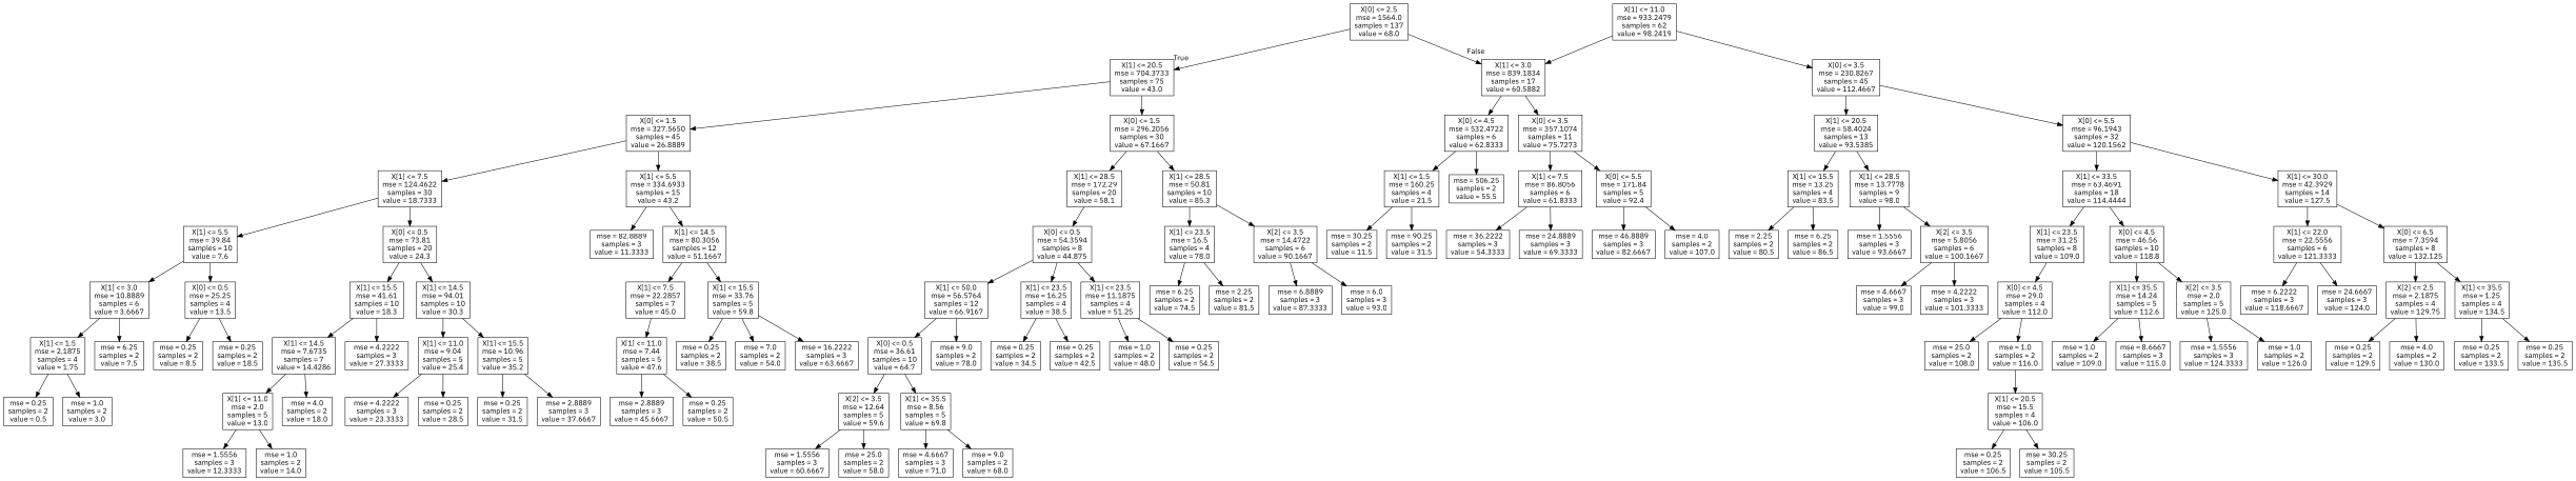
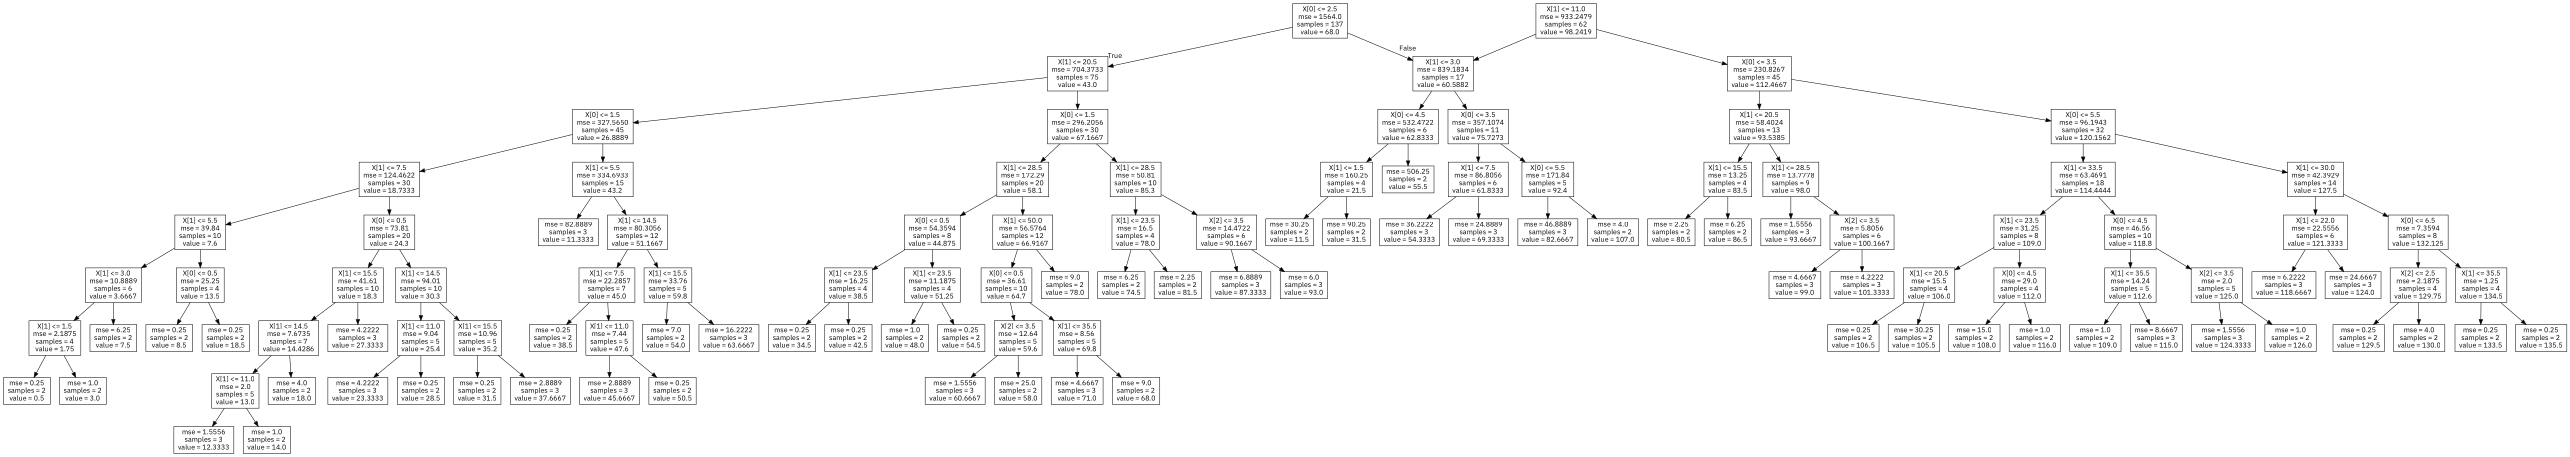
  digraph {
    fontname="IBM Plex Sans"
    node [fontname="IBM Plex Sans" shape=box]
    edge [fontname="IBM Plex Sans"]
    n1 [label="X[0] <= 2.5\nmse = 1564.0\nsamples = 137\nvalue = 68.0"]
    n2 [label="X[1] <= 20.5\nmse = 704.3733\nsamples = 75\nvalue = 43.0"]
    n3 [label="X[1] <= 3.0\nmse = 839.1834\nsamples = 17\nvalue = 60.5882"]
    n4 [label="X[0] <= 1.5\nmse = 327.5650\nsamples = 45\nvalue = 26.8889"]
    n5 [label="X[0] <= 1.5\nmse = 296.2056\nsamples = 30\nvalue = 67.1667"]
    n6 [label="X[1] <= 11.0\nmse = 933.2479\nsamples = 62\nvalue = 98.2419"]
    n7 [label="X[0] <= 3.5\nmse = 230.8267\nsamples = 45\nvalue = 112.4667"]
    n8 [label="X[1] <= 7.5\nmse = 124.4622\nsamples = 30\nvalue = 18.7333"]
    n9 [label="X[1] <= 5.5\nmse = 334.6933\nsamples = 15\nvalue = 43.2"]
    n10 [label="X[1] <= 28.5\nmse = 172.29\nsamples = 20\nvalue = 58.1"]
    n11 [label="X[1] <= 28.5\nmse = 50.81\nsamples = 10\nvalue = 85.3"]
    n12 [label="X[1] <= 5.5\nmse = 39.84\nsamples = 10\nvalue = 7.6"]
    n13 [label="X[0] <= 0.5\nmse = 73.81\nsamples = 20\nvalue = 24.3"]
    n14 [label="mse = 82.8889\nsamples = 3\nvalue = 11.3333"]
    n15 [label="X[1] <= 14.5\nmse = 80.3056\nsamples = 12\nvalue = 51.1667"]
    n16 [label="X[1] <= 3.0\nmse = 10.8889\nsamples = 6\nvalue = 3.6667"]
    n17 [label="X[0] <= 0.5\nmse = 25.25\nsamples = 4\nvalue = 13.5"]
    n18 [label="X[1] <= 15.5\nmse = 41.61\nsamples = 10\nvalue = 18.3"]
    n19 [label="X[1] <= 14.5\nmse = 94.01\nsamples = 10\nvalue = 30.3"]
    n20 [label="X[1] <= 1.5\nmse = 2.1875\nsamples = 4\nvalue = 1.75"]
    n21 [label="mse = 6.25\nsamples = 2\nvalue = 7.5"]
    n22 [label="mse = 0.25\nsamples = 2\nvalue = 8.5"]
    n23 [label="mse = 0.25\nsamples = 2\nvalue = 18.5"]
    n24 [label="mse = 0.25\nsamples = 2\nvalue = 0.5"]
    n25 [label="mse = 1.0\nsamples = 2\nvalue = 3.0"]
    n26 [label="X[1] <= 14.5\nmse = 7.6735\nsamples = 7\nvalue = 14.4286"]
    n27 [label="mse = 4.2222\nsamples = 3\nvalue = 27.3333"]
    n28 [label="X[1] <= 11.0\nmse = 9.04\nsamples = 5\nvalue = 25.4"]
    n29 [label="X[1] <= 15.5\nmse = 10.96\nsamples = 5\nvalue = 35.2"]
    n30 [label="X[1] <= 11.0\nmse = 2.0\nsamples = 5\nvalue = 13.0"]
    n31 [label="mse = 4.0\nsamples = 2\nvalue = 18.0"]
    n32 [label="mse = 1.5556\nsamples = 3\nvalue = 12.3333"]
    n33 [label="mse = 1.0\nsamples = 2\nvalue = 14.0"]
    n34 [label="mse = 4.2222\nsamples = 3\nvalue = 23.3333"]
    n35 [label="mse = 0.25\nsamples = 2\nvalue = 28.5"]
    n36 [label="mse = 0.25\nsamples = 2\nvalue = 31.5"]
    n37 [label="mse = 2.8889\nsamples = 3\nvalue = 37.6667"]
    n38 [label="X[1] <= 7.5\nmse = 22.2857\nsamples = 7\nvalue = 45.0"]
    n39 [label="X[1] <= 15.5\nmse = 33.76\nsamples = 5\nvalue = 59.8"]
    n40 [label="mse = 0.25\nsamples = 2\nvalue = 38.5"]
    n41 [label="X[1] <= 11.0\nmse = 7.44\nsamples = 5\nvalue = 47.6"]
    n42 [label="mse = 7.0\nsamples = 2\nvalue = 54.0"]
    n43 [label="mse = 16.2222\nsamples = 3\nvalue = 63.6667"]
    n44 [label="mse = 2.8889\nsamples = 3\nvalue = 45.6667"]
    n45 [label="mse = 0.25\nsamples = 2\nvalue = 50.5"]
    n46 [label="X[0] <= 0.5\nmse = 54.3594\nsamples = 8\nvalue = 44.875"]
    n47 [label="X[1] <= 50.0\nmse = 56.5764\nsamples = 12\nvalue = 66.9167"]
    n48 [label="X[1] <= 23.5\nmse = 16.5\nsamples = 4\nvalue = 78.0"]
    n49 [label="X[2] <= 3.5\nmse = 14.4722\nsamples = 6\nvalue = 90.1667"]
    n50 [label="X[1] <= 23.5\nmse = 16.25\nsamples = 4\nvalue = 38.5"]
    n51 [label="X[1] <= 23.5\nmse = 11.1875\nsamples = 4\nvalue = 51.25"]
    n52 [label="X[0] <= 0.5\nmse = 36.61\nsamples = 10\nvalue = 64.7"]
    n53 [label="mse = 9.0\nsamples = 2\nvalue = 78.0"]
    n54 [label="mse = 0.25\nsamples = 2\nvalue = 34.5"]
    n55 [label="mse = 0.25\nsamples = 2\nvalue = 42.5"]
    n56 [label="mse = 1.0\nsamples = 2\nvalue = 48.0"]
    n57 [label="mse = 0.25\nsamples = 2\nvalue = 54.5"]
    n58 [label="X[2] <= 3.5\nmse = 12.64\nsamples = 5\nvalue = 59.6"]
    n59 [label="X[1] <= 35.5\nmse = 8.56\nsamples = 5\nvalue = 69.8"]
    n60 [label="mse = 1.5556\nsamples = 3\nvalue = 60.6667"]
    n61 [label="mse = 25.0\nsamples = 2\nvalue = 58.0"]
    n62 [label="mse = 4.6667\nsamples = 3\nvalue = 71.0"]
    n63 [label="mse = 9.0\nsamples = 2\nvalue = 68.0"]
    n64 [label="mse = 6.25\nsamples = 2\nvalue = 74.5"]
    n65 [label="mse = 2.25\nsamples = 2\nvalue = 81.5"]
    n66 [label="mse = 6.8889\nsamples = 3\nvalue = 87.3333"]
    n67 [label="mse = 6.0\nsamples = 3\nvalue = 93.0"]
    n68 [label="X[0] <= 4.5\nmse = 532.4722\nsamples = 6\nvalue = 62.8333"]
    n69 [label="X[0] <= 3.5\nmse = 357.1074\nsamples = 11\nvalue = 75.7273"]
    n70 [label="X[1] <= 20.5\nmse = 58.4024\nsamples = 13\nvalue = 93.5385"]
    n71 [label="X[0] <= 5.5\nmse = 96.1943\nsamples = 32\nvalue = 120.1562"]
    n72 [label="X[1] <= 1.5\nmse = 160.25\nsamples = 4\nvalue = 21.5"]
    n73 [label="mse = 506.25\nsamples = 2\nvalue = 55.5"]
    n74 [label="X[1] <= 7.5\nmse = 86.8056\nsamples = 6\nvalue = 61.8333"]
    n75 [label="X[0] <= 5.5\nmse = 171.84\nsamples = 5\nvalue = 92.4"]
    n76 [label="mse = 30.25\nsamples = 2\nvalue = 11.5"]
    n77 [label="mse = 90.25\nsamples = 2\nvalue = 31.5"]
    n78 [label="mse = 36.2222\nsamples = 3\nvalue = 54.3333"]
    n79 [label="mse = 24.8889\nsamples = 3\nvalue = 69.3333"]
    n80 [label="mse = 46.8889\nsamples = 3\nvalue = 82.6667"]
    n81 [label="mse = 4.0\nsamples = 2\nvalue = 107.0"]
    n82 [label="X[1] <= 15.5\nmse = 13.25\nsamples = 4\nvalue = 83.5"]
    n83 [label="X[1] <= 28.5\nmse = 13.7778\nsamples = 9\nvalue = 98.0"]
    n84 [label="X[1] <= 33.5\nmse = 63.4691\nsamples = 18\nvalue = 114.4444"]
    n85 [label="X[1] <= 30.0\nmse = 42.3929\nsamples = 14\nvalue = 127.5"]
    n86 [label="mse = 2.25\nsamples = 2\nvalue = 80.5"]
    n87 [label="mse = 6.25\nsamples = 2\nvalue = 86.5"]
    n88 [label="mse = 1.5556\nsamples = 3\nvalue = 93.6667"]
    n89 [label="X[2] <= 3.5\nmse = 5.8056\nsamples = 6\nvalue = 100.1667"]
    n90 [label="mse = 4.6667\nsamples = 3\nvalue = 99.0"]
    n91 [label="mse = 4.2222\nsamples = 3\nvalue = 101.3333"]
    n92 [label="X[1] <= 23.5\nmse = 31.25\nsamples = 8\nvalue = 109.0"]
    n93 [label="X[0] <= 4.5\nmse = 46.56\nsamples = 10\nvalue = 118.8"]
    n94 [label="X[1] <= 22.0\nmse = 22.5556\nsamples = 6\nvalue = 121.3333"]
    n95 [label="X[0] <= 6.5\nmse = 7.3594\nsamples = 8\nvalue = 132.125"]
    n96 [label="X[1] <= 20.5\nmse = 15.5\nsamples = 4\nvalue = 106.0"]
    n97 [label="X[0] <= 4.5\nmse = 29.0\nsamples = 4\nvalue = 112.0"]
    n98 [label="X[1] <= 35.5\nmse = 14.24\nsamples = 5\nvalue = 112.6"]
    n99 [label="X[2] <= 3.5\nmse = 2.0\nsamples = 5\nvalue = 125.0"]
    n100 [label="mse = 0.25\nsamples = 2\nvalue = 106.5"]
    n101 [label="mse = 30.25\nsamples = 2\nvalue = 105.5"]
-   n102 [label="mse = 25.0\nsamples = 2\nvalue = 108.0"]
+   n102 [label="mse = 15.0\nsamples = 2\nvalue = 108.0"]
    n103 [label="mse = 1.0\nsamples = 2\nvalue = 116.0"]
    n104 [label="mse = 1.0\nsamples = 2\nvalue = 109.0"]
    n105 [label="mse = 8.6667\nsamples = 3\nvalue = 115.0"]
    n106 [label="mse = 1.5556\nsamples = 3\nvalue = 124.3333"]
    n107 [label="mse = 1.0\nsamples = 2\nvalue = 126.0"]
    n108 [label="mse = 6.2222\nsamples = 3\nvalue = 118.6667"]
    n109 [label="mse = 24.6667\nsamples = 3\nvalue = 124.0"]
    n110 [label="X[2] <= 2.5\nmse = 2.1875\nsamples = 4\nvalue = 129.75"]
    n111 [label="X[1] <= 35.5\nmse = 1.25\nsamples = 4\nvalue = 134.5"]
    n112 [label="mse = 0.25\nsamples = 2\nvalue = 129.5"]
    n113 [label="mse = 4.0\nsamples = 2\nvalue = 130.0"]
    n114 [label="mse = 0.25\nsamples = 2\nvalue = 133.5"]
    n115 [label="mse = 0.25\nsamples = 2\nvalue = 135.5"]
    n1 -> n2 [headlabel=True labelangle=45 labeldistance=2.5]
    n1 -> n3 [headlabel=False labelangle=-45 labeldistance=2.5]
    n2 -> n4
    n2 -> n5
    n3 -> n68
    n3 -> n69
    n4 -> n8
    n4 -> n9
    n5 -> n10
    n5 -> n11
    n6 -> n3
    n6 -> n7
    n7 -> n70
    n7 -> n71
    n8 -> n12
    n8 -> n13
    n9 -> n14
    n9 -> n15
    n10 -> n46
-   n46 -> n47
+   n10 -> n47
    n11 -> n48
    n11 -> n49
    n12 -> n16
    n12 -> n17
    n13 -> n18
    n13 -> n19
    n15 -> n38
    n15 -> n39
    n16 -> n20
    n16 -> n21
    n17 -> n22
    n17 -> n23
    n18 -> n26
    n18 -> n27
    n19 -> n28
    n19 -> n29
    n20 -> n24
    n20 -> n25
    n26 -> n30
    n26 -> n31
    n28 -> n34
    n28 -> n35
    n29 -> n36
    n29 -> n37
    n30 -> n32
    n30 -> n33
-   n39 -> n40
+   n38 -> n40
    n38 -> n41
    n39 -> n42
    n39 -> n43
    n41 -> n44
    n41 -> n45
    n46 -> n50
    n46 -> n51
    n47 -> n52
    n47 -> n53
    n48 -> n64
    n48 -> n65
    n49 -> n66
    n49 -> n67
    n50 -> n54
    n50 -> n55
    n51 -> n56
    n51 -> n57
    n52 -> n58
    n52 -> n59
    n58 -> n60
    n58 -> n61
    n59 -> n62
    n59 -> n63
    n68 -> n72
    n68 -> n73
    n69 -> n74
    n69 -> n75
    n70 -> n82
    n70 -> n83
    n71 -> n84
    n71 -> n85
    n72 -> n76
    n72 -> n77
    n74 -> n78
    n74 -> n79
    n75 -> n80
    n75 -> n81
    n82 -> n86
    n82 -> n87
    n83 -> n88
    n83 -> n89
    n84 -> n92
    n84 -> n93
    n85 -> n94
    n85 -> n95
    n89 -> n90
    n89 -> n91
-   n103 -> n96
+   n92 -> n96
    n92 -> n97
    n93 -> n98
    n93 -> n99
    n94 -> n108
    n94 -> n109
    n95 -> n110
    n95 -> n111
    n96 -> n100
    n96 -> n101
    n97 -> n102
    n97 -> n103
    n98 -> n104
    n98 -> n105
    n99 -> n106
    n99 -> n107
    n110 -> n112
    n110 -> n113
    n111 -> n114
    n111 -> n115
  }
